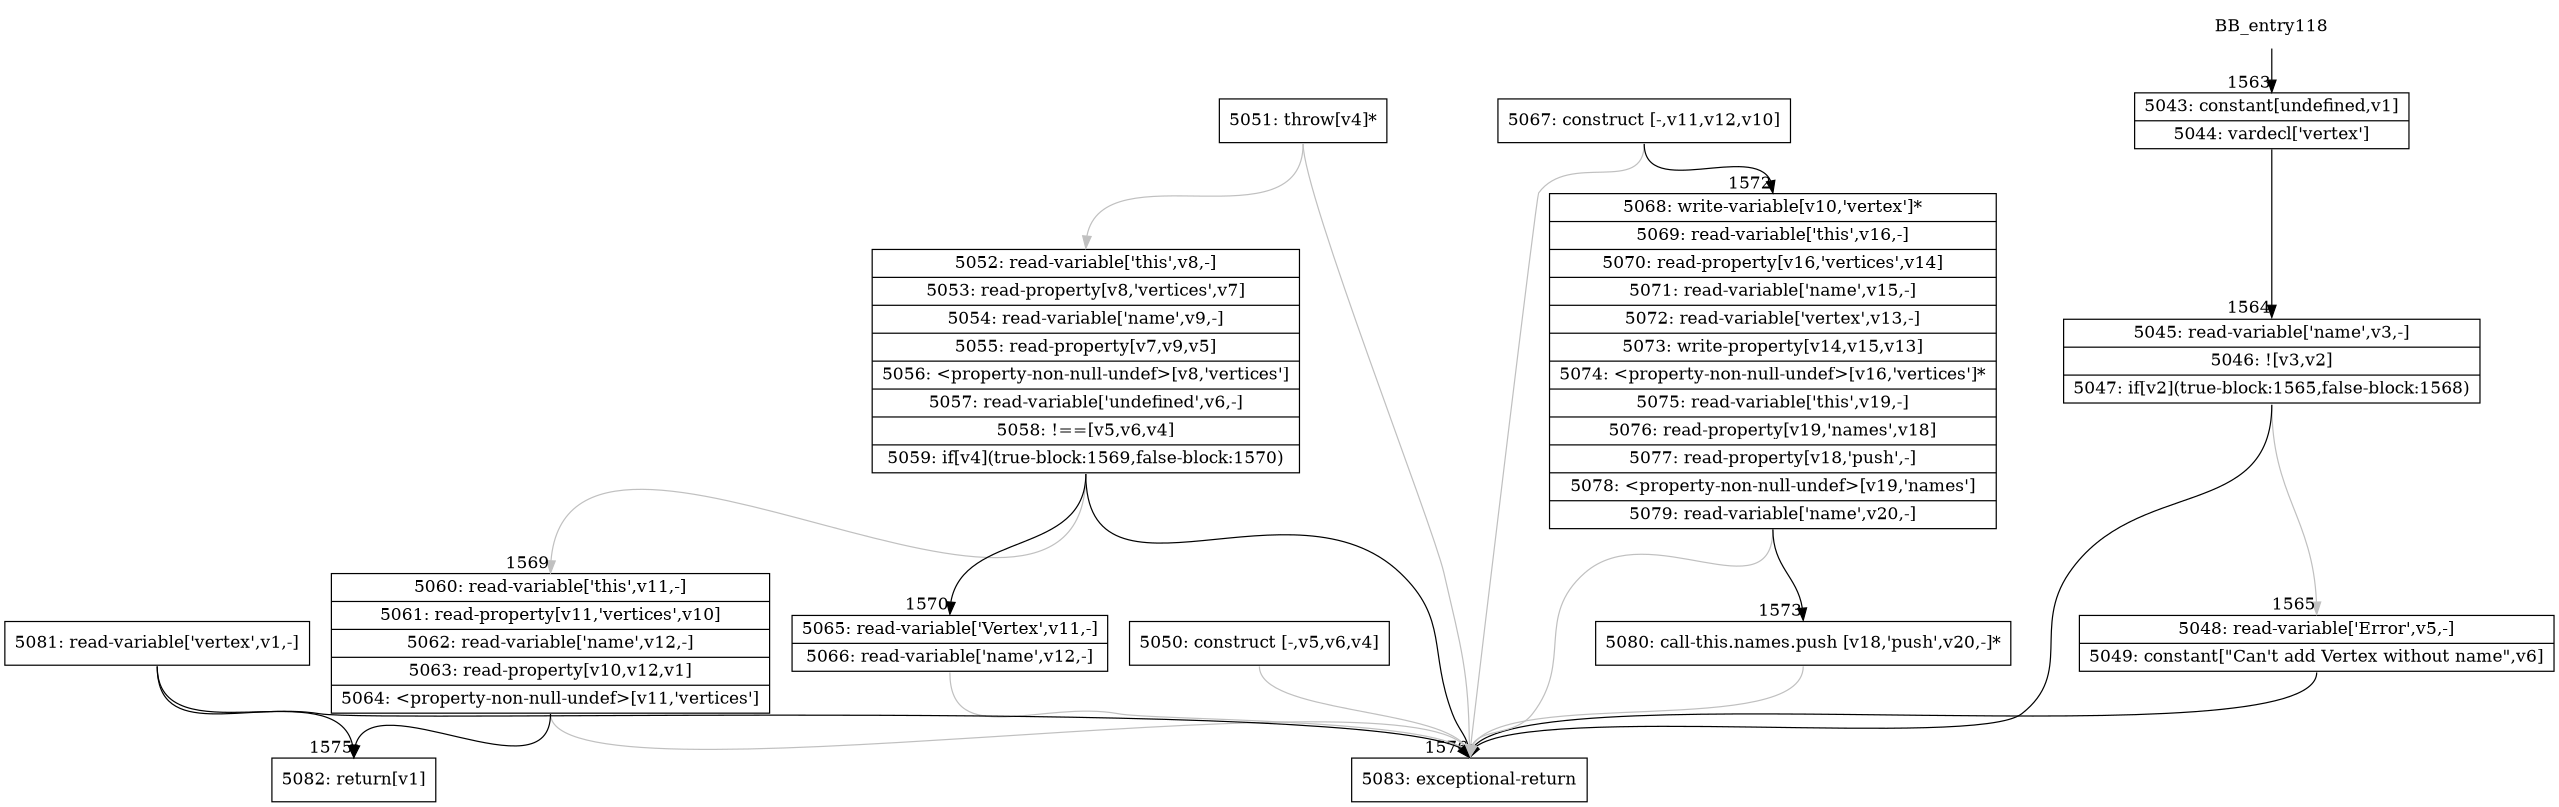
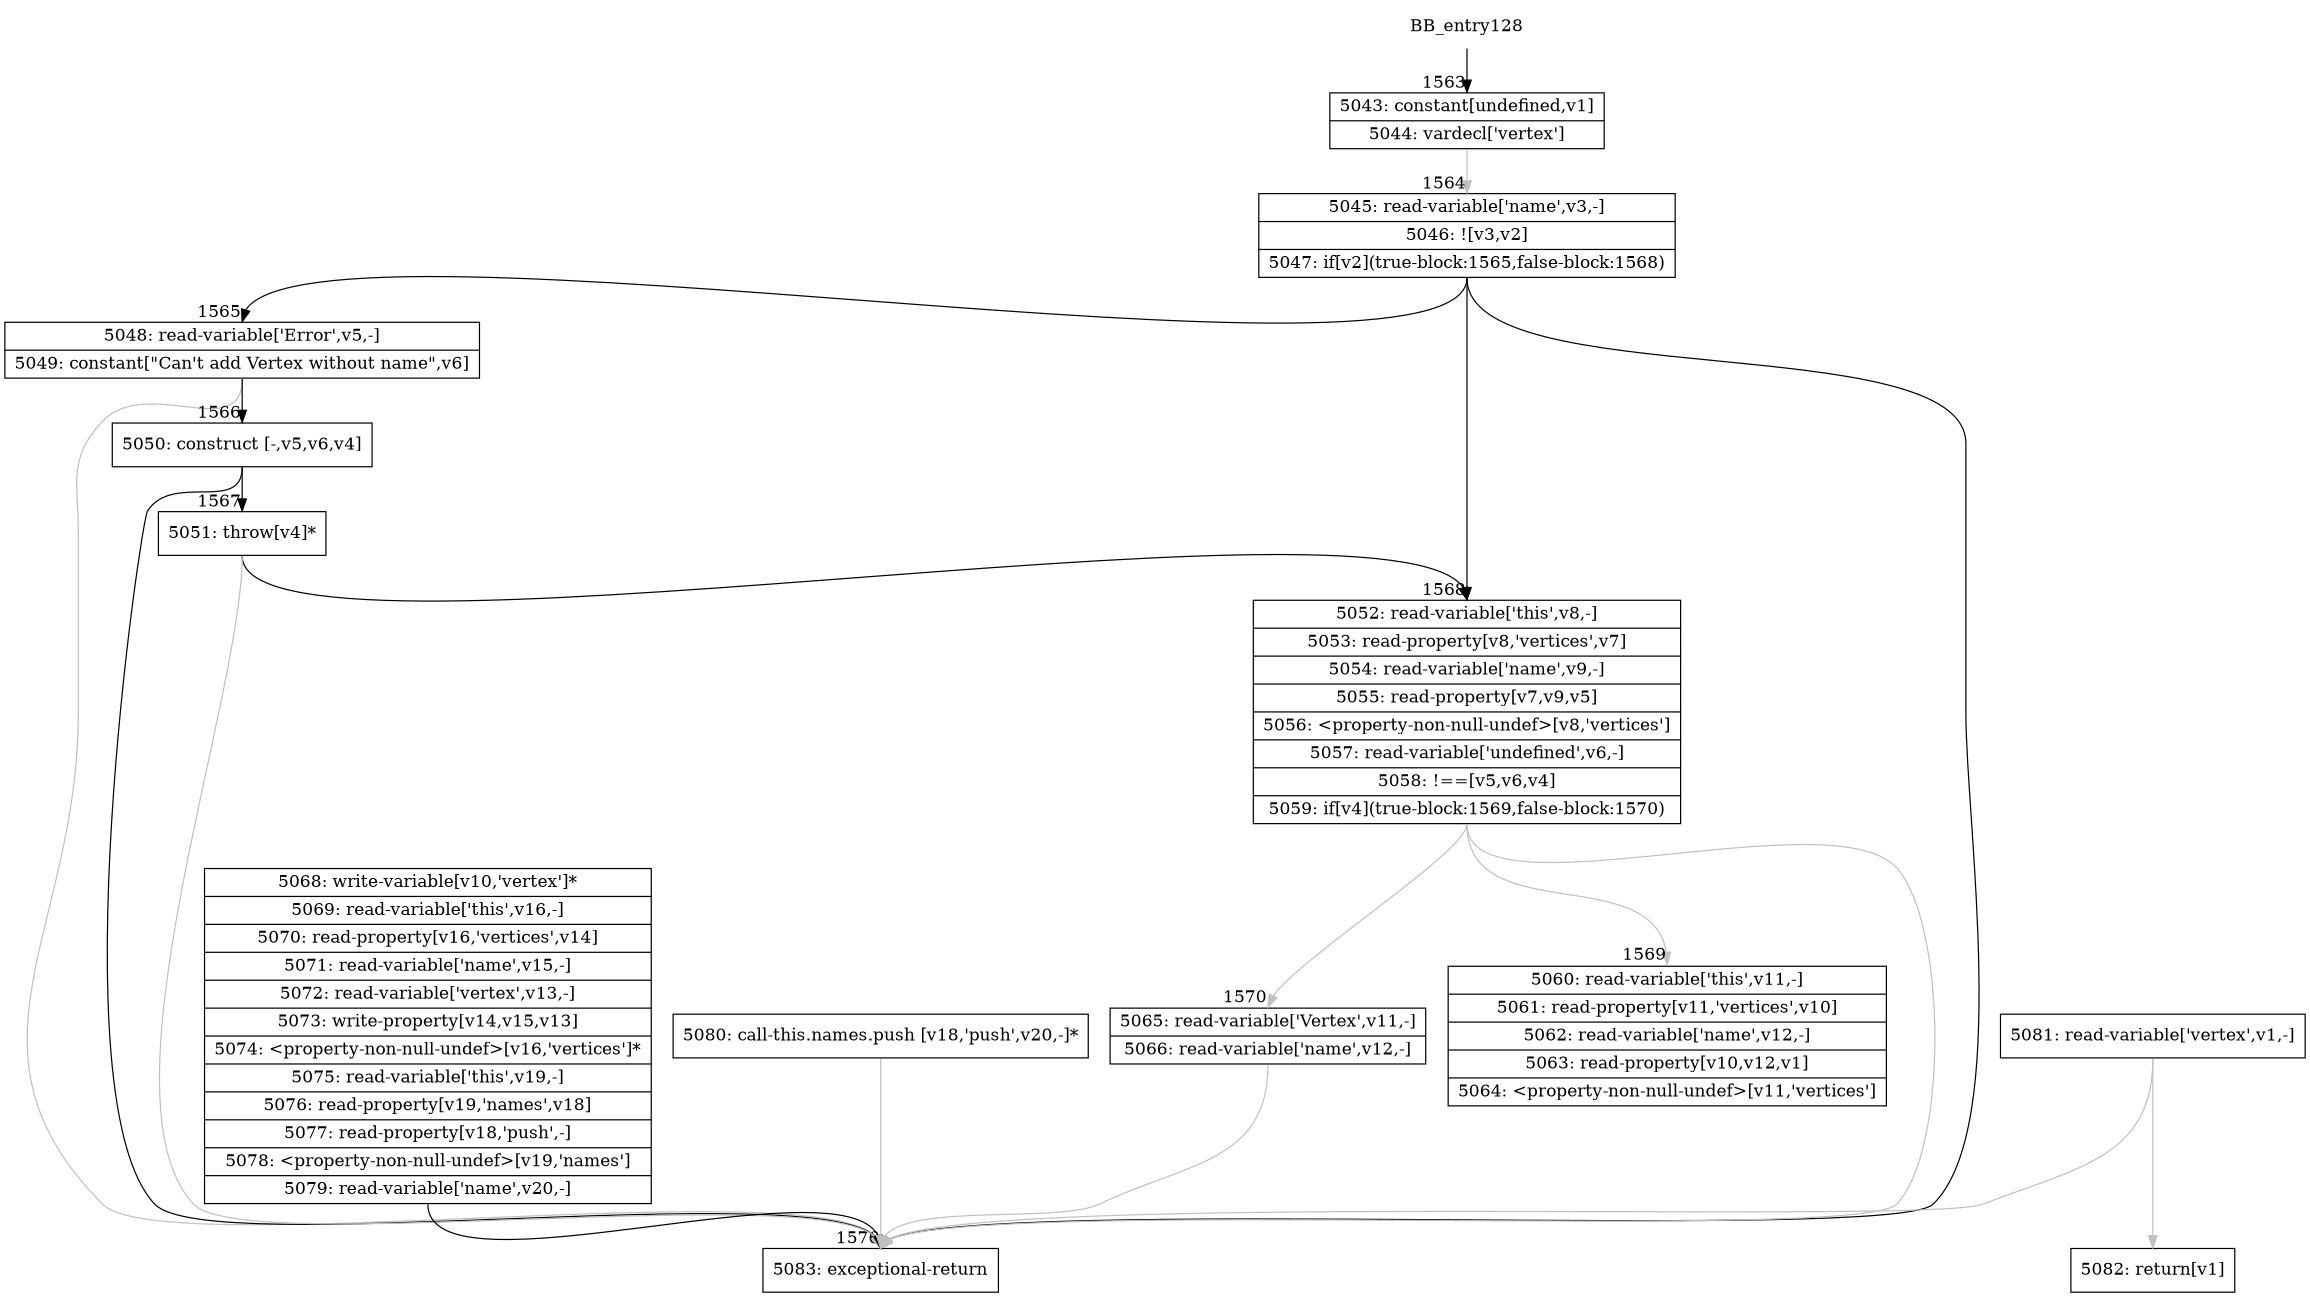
  digraph {
    rankdir=TD
    node [shape=record]
    edge [headport=n tailport=s]
-   BB_entry118 [shape=none]
+   BB_entry118 [shape=none label=BB_entry128]
    n2 [label="{5043: constant[undefined,v1]|5044: vardecl['vertex']}"]
    n3 [label="{5045: read-variable['name',v3,-]|5046: ![v3,v2]|5047: if[v2](true-block:1565,false-block:1568)}"]
    n4 [label="{5048: read-variable['Error',v5,-]|5049: constant[\"Can't add Vertex without name\",v6]}"]
    n5 [label="{5052: read-variable['this',v8,-]|5053: read-property[v8,'vertices',v7]|5054: read-variable['name',v9,-]|5055: read-property[v7,v9,v5]|5056: \<property-non-null-undef\>[v8,'vertices']|5057: read-variable['undefined',v6,-]|5058: !==[v5,v6,v4]|5059: if[v4](true-block:1569,false-block:1570)}"]
    n6 [label="{5083: exceptional-return}"]
    n7 [label="{5050: construct [-,v5,v6,v4]}"]
    n8 [label="{5060: read-variable['this',v11,-]|5061: read-property[v11,'vertices',v10]|5062: read-variable['name',v12,-]|5063: read-property[v10,v12,v1]|5064: \<property-non-null-undef\>[v11,'vertices']}"]
    n9 [label="{5065: read-variable['Vertex',v11,-]|5066: read-variable['name',v12,-]}"]
    n10 [label="{5051: throw[v4]*}"]
    n11 [label="{5082: return[v1]}"]
-   n12 [label="{5067: construct [-,v11,v12,v10]}"]
    n13 [label="{5068: write-variable[v10,'vertex']*|5069: read-variable['this',v16,-]|5070: read-property[v16,'vertices',v14]|5071: read-variable['name',v15,-]|5072: read-variable['vertex',v13,-]|5073: write-property[v14,v15,v13]|5074: \<property-non-null-undef\>[v16,'vertices']*|5075: read-variable['this',v19,-]|5076: read-property[v19,'names',v18]|5077: read-property[v18,'push',-]|5078: \<property-non-null-undef\>[v19,'names']|5079: read-variable['name',v20,-]}"]
    n14 [label="{5080: call-this.names.push [v18,'push',v20,-]*}"]
    n15 [label="{5081: read-variable['vertex',v1,-]}"]
    BB_entry118 -> n2 [headlabel="    1563"]
-   n2 -> n3 [headlabel="      1564"]
-   n3 -> n4 [headlabel="      1565" color=gray]
+   n2 -> n3 [headlabel="      1564" color=gray]
+   n3 -> n4 [headlabel="      1565"]
+   n3 -> n5 [headlabel="      1568"]
    n3 -> n6 [color=black headlabel="      1576"]
-   n4 -> n6 [color=black]
-   n5 -> n6 [color=black]
+   n4 -> n6 [color=gray]
+   n4 -> n7 [headlabel="      1566"]
+   n5 -> n6 [color=gray]
    n5 -> n8 [color=gray headlabel="      1569"]
-   n5 -> n9 [headlabel="      1570"]
-   n7 -> n6 [color=gray]
-   n8 -> n6 [color=gray]
-   n8 -> n11 [headlabel="      1575"]
+   n5 -> n9 [headlabel="      1570" color=gray]
+   n7 -> n6 [color=black]
+   n7 -> n10 [headlabel="      1567"]
    n9 -> n6 [color=gray]
-   n10 -> n5 [color=gray]
+   n10 -> n5
    n10 -> n6 [color=gray]
-   n12 -> n6 [color=gray]
-   n12 -> n13 [headlabel="      1572"]
-   n13 -> n6 [color=gray]
-   n13 -> n14 [headlabel="      1573"]
+   n13 -> n6 [color=black]
    n14 -> n6 [color=gray]
-   n15 -> n6 [color=black]
-   n15 -> n11
+   n15 -> n6 [color=gray]
+   n15 -> n11 [color=gray]
  }
